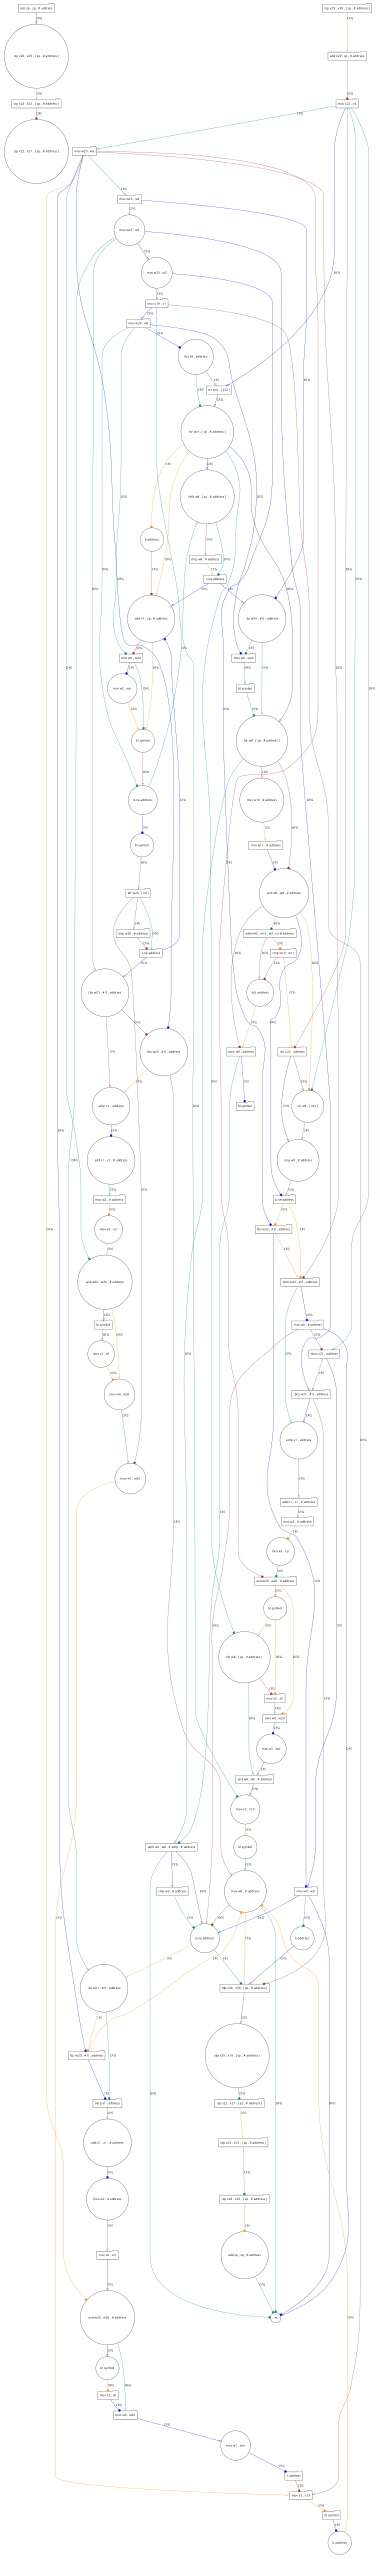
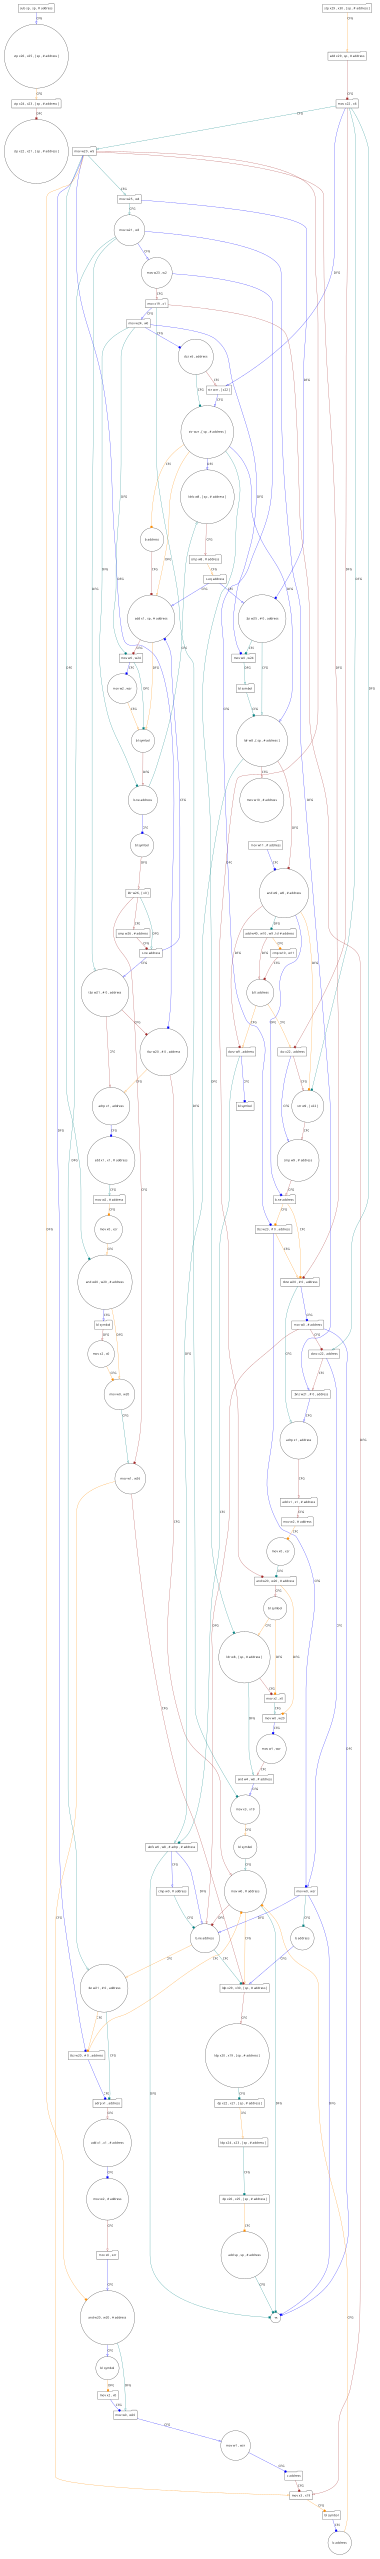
  digraph {
    fontname="Open Sans"
    node [fontname="Open Sans" shape=folder]
    edge [arrowhead=onormal color=blue fontname="Open Sans"]
    n1 [label="sub sp , sp , # address"]
    n2 [label="stp x26 , x25 , [ sp , # address ]" shape=circle]
    n3 [label="stp x24 , x23 , [ sp , # address ]"]
    n4 [label="stp x22 , x21 , [ sp , # address ]" shape=circle]
    n5 [label="stp x29 , x30 , [ sp , # address ]"]
    n6 [label="add x29 , sp , # address"]
    n7 [label="mov x22 , x6"]
    n8 [label="mov w20 , w5"]
    n9 [label="str wzr , [ x22 ]"]
    n10 [label="cbz x22 , address"]
    n11 [label="str w9 , [ x22 ]" shape=circle]
    n12 [label="cbnz x22 , address"]
    n13 [label="mov w25 , w4"]
    n14 [label="tbz w20 , # 0 , address" shape=circle]
    n15 [label="and w20 , w20 , # address" shape=circle]
    n16 [label="tbnz w20 , # 0 , address"]
    n17 [label="tbz w20 , # 0 , address"]
    n18 [label="and w20 , w20 , # address" shape=circle]
    n19 [label="and w20 , w20 , # address"]
    n20 [label="str wzr , [ sp , # address ]" shape=circle]
    n21 [label="cmp w9 , # address" shape=circle]
    n22 [label="tbnz w21 , # 0 , address"]
    n23 [label="mov w0 , wzr"]
    n24 [label="mov w21 , w3" shape=circle]
    n25 [label="tbz w25 , # 0 , address" shape=circle]
    n26 [label="adrp x1 , address" shape=circle]
    n27 [label="mov w0 , # address" shape=circle]
    n28 [label="bl symbol"]
    n29 [label="mov w0 , w20" shape=circle]
    n30 [label="adrp x1 , address" shape=circle]
    n31 [label="mov w0 , # address"]
    n32 [label="adrp x1 , address"]
    n33 [label="bl symbol" shape=circle]
    n34 [label="mov w0 , w20"]
    n35 [label="bl symbol" shape=circle]
    n36 [label="mov w0 , w20"]
    n37 [label="mov w23 , w2" shape=circle]
    n38 [label="tbz w21 , # 0 , address" shape=circle]
    n39 [label="tbz w21 , # 0 , address" shape=circle]
    n40 [label="mov w0 , w24"]
    n41 [label="ldr w8 , [ sp , # address ]" shape=circle]
    n42 [label="mov x19 , x1"]
    n43 [label="tbz w23 , # 0 , address"]
    n44 [label="ldp x29 , x30 , [ sp , # address ]"]
    n45 [label="mov w24 , w0"]
    n46 [label="mov x3 , x19"]
    n47 [label="mov x3 , x19" shape=circle]
    n48 [label="cbz x6 , address" shape=circle]
    n49 [label="mov w0 , w24"]
    n50 [label="b.ne address" shape=circle]
    n51 [label="bl symbol"]
    n52 [label="bl symbol" shape=circle]
    n53 [label="bl symbol" shape=circle]
    n54 [label="mov w2 , wzr" shape=circle]
    n55 [label="ldrb w8 , [ sp , # address ]" shape=circle]
    n56 [label="bl symbol" shape=circle]
    n57 [label="bl symbol"]
    n58 [label="b address" shape=circle]
    n59 [label="add x1 , sp , # address" shape=circle]
    n60 [label="ldr w8 , [ sp , # address ]" shape=circle]
    n61 [label="cmp w8 , # address"]
    n62 [label="b.eq address"]
    n63 [label="mov w10 , # address" shape=circle]
    n64 [label="and w9 , w8 , # address" shape=circle]
    n65 [label="ubfx w0 , w8 , # adrp , # address"]
    n66 [label="mov x2 , x0"]
    n67 [label="and w4 , w8 , # address"]
    n68 [label="ldr w26 , [ x0 ]"]
    n69 [label="cmp w26 , # address"]
    n70 [label="b.ne address"]
    n71 [label="mov w1 , w26" shape=circle]
    n72 [label="add x1 , x1 , # address" shape=circle]
    n73 [label="mov w2 , # address"]
    n74 [label="b.ne address" shape=circle]
    n75 [label=ret shape=circle]
    n76 [label="mov w11 , # address"]
    n77 [label="add w40 , w10 , w9 , lsl # address"]
    n78 [label="cbnz w9 , address"]
    n79 [label="b.ne address"]
    n80 [label="cmp w0 , # address"]
    n81 [label="mov x0 , xzr" shape=circle]
    n82 [label="mov x2 , x0" shape=circle]
    n83 [label="b address" shape=circle]
    n84 [label="ldp x20 , x19 , [ sp , # address ]" shape=circle]
    n85 [label="cmp w10 , w11"]
    n86 [label="b.lt address" shape=circle]
    n87 [label="bl symbol"]
    n88 [label="ldp x22 , x21 , [ sp , # address ]"]
    n89 [label="add x1 , x1 , # address" shape=circle]
    n90 [label="add x1 , x1 , # address"]
    n91 [label="b address" shape=circle]
    n92 [label="ldp x24 , x23 , [ sp , # address ]"]
    n93 [label="ldp x26 , x25 , [ sp , # address ]"]
    n94 [label="add sp , sp , # address" shape=circle]
    n95 [label="mov w2 , # address" shape=circle]
    n96 [label="mov w2 , # address"]
    n97 [label="mov x0 , xzr"]
    n98 [label="mov x2 , x0"]
    n99 [label="mov w1 , wzr" shape=circle]
    n100 [label="b address"]
    n101 [label="mov x0 , xzr" shape=circle]
    n102 [label="mov w1 , wzr" shape=circle]
    n1 -> n2 [label=CFG]
    n2 -> n3 [color=darkorange label=CFG]
    n3 -> n4 [arrowhead=box color=brown label=DFG]
    n5 -> n6 [color=darkorange label=CFG]
    n6 -> n7 [arrowhead=box color=brown label=CFG]
    n7 -> n8 [color=teal label=CFG]
    n7 -> n9 [label=DFG]
    n7 -> n10 [arrowhead=box color=brown label=DFG]
    n7 -> n11 [arrowhead=box color=teal label=DFG]
    n7 -> n12 [color=teal label=DFG]
    n8 -> n13 [color=teal label=CFG]
    n8 -> n14 [arrowhead=box label=DFG]
    n8 -> n15 [arrowhead=box color=teal label=DFG]
    n8 -> n16 [arrowhead=box color=brown label=DFG]
    n8 -> n17 [arrowhead=box label=DFG]
    n8 -> n18 [arrowhead=box color=darkorange label=DFG]
    n8 -> n19 [arrowhead=box color=brown label=DFG]
    n9 -> n20 [label=CFG]
    n10 -> n11 [color=brown label=CFG]
    n10 -> n21 [label=CFG]
    n11 -> n21 [color=brown label=CFG]
    n12 -> n22 [color=brown label=CFG]
    n12 -> n23 [label=CFG]
    n13 -> n24 [color=teal label=CFG]
    n13 -> n25 [arrowhead=box label=DFG]
    n14 -> n26 [color=darkorange label=CFG]
    n14 -> n27 [color=brown label=CFG]
    n15 -> n28 [label=CFG]
    n15 -> n29 [color=darkorange label=DFG]
    n16 -> n30 [color=teal label=CFG]
    n16 -> n31 [arrowhead=box label=CFG]
    n17 -> n27 [arrowhead=box color=darkorange label=CFG]
    n17 -> n32 [arrowhead=box label=CFG]
    n18 -> n33 [label=CFG]
    n18 -> n34 [color=teal label=DFG]
    n19 -> n35 [color=brown label=CFG]
    n19 -> n36 [arrowhead=box color=darkorange label=DFG]
    n20 -> n41 [label=DFG]
    n20 -> n55 [label=DFG]
    n20 -> n58 [arrowhead=box color=darkorange label=CFG]
    n20 -> n59 [color=darkorange label=DFG]
    n20 -> n60 [arrowhead=box color=teal label=DFG]
    n21 -> n79 [color=brown label=CFG]
    n22 -> n30 [label=CFG]
-   n22 -> n44 [arrowhead=box color=brown label=CFG]
+   n71 -> n44 [arrowhead=box color=brown label=CFG]
    n23 -> n74 [label=DFG]
    n23 -> n75 [arrowhead=box label=DFG]
    n23 -> n91 [arrowhead=box color=teal label=CFG]
    n24 -> n22 [label=DFG]
    n24 -> n37 [label=CFG]
    n24 -> n38 [color=teal label=DFG]
    n24 -> n39 [color=teal label=DFG]
    n25 -> n40 [arrowhead=box color=teal label=CFG]
    n25 -> n41 [color=teal label=CFG]
    n26 -> n72 [arrowhead=box label=CFG]
    n27 -> n44 [color=darkorange label=CFG]
    n27 -> n74 [arrowhead=box color=brown label=DFG]
    n27 -> n75 [arrowhead=box color=teal label=DFG]
    n28 -> n82 [color=brown label=DFG]
    n29 -> n71 [color=teal label=CFG]
    n30 -> n90 [color=brown label=CFG]
    n31 -> n12 [arrowhead=box color=brown label=CFG]
    n31 -> n74 [color=brown label=DFG]
    n31 -> n75 [label=DFG]
    n32 -> n89 [color=brown label=CFG]
    n33 -> n98 [arrowhead=box color=darkorange label=DFG]
    n34 -> n99 [label=CFG]
    n35 -> n60 [color=darkorange label=CFG]
    n35 -> n66 [arrowhead=box color=darkorange label=DFG]
    n36 -> n102 [arrowhead=box label=CFG]
    n37 -> n42 [color=brown label=CFG]
    n37 -> n43 [arrowhead=box label=CFG]
    n38 -> n14 [arrowhead=box color=brown label=CFG]
    n38 -> n26 [color=brown label=CFG]
    n39 -> n17 [arrowhead=box color=darkorange label=CFG]
    n39 -> n32 [arrowhead=box color=teal label=CFG]
    n40 -> n57 [color=teal label=DFG]
    n41 -> n63 [color=brown label=CFG]
    n41 -> n64 [arrowhead=box color=brown label=DFG]
    n41 -> n65 [color=teal label=DFG]
    n42 -> n45 [label=CFG]
    n42 -> n46 [color=brown label=DFG]
    n42 -> n47 [arrowhead=box color=teal label=DFG]
    n43 -> n16 [color=darkorange label=CFG]
    n43 -> n23 [arrowhead=box label=CFG]
    n44 -> n84 [color=brown label=CFG]
    n45 -> n40 [arrowhead=box label=DFG]
    n45 -> n48 [arrowhead=box label=CFG]
    n45 -> n49 [arrowhead=box color=teal label=DFG]
    n45 -> n50 [arrowhead=box color=teal label=DFG]
    n46 -> n51 [arrowhead=box color=darkorange label=CFG]
    n47 -> n52 [color=darkorange label=CFG]
    n48 -> n9 [color=brown label=CFG]
    n48 -> n20 [arrowhead=box color=teal label=CFG]
    n49 -> n53 [arrowhead=box color=teal label=DFG]
    n49 -> n54 [arrowhead=box label=CFG]
    n50 -> n55 [color=teal label=CFG]
    n50 -> n56 [arrowhead=box label=CFG]
    n51 -> n83 [arrowhead=box label=CFG]
    n52 -> n27 [color=teal label=CFG]
    n53 -> n50 [color=brown label=DFG]
    n54 -> n53 [color=darkorange label=CFG]
    n55 -> n61 [color=brown label=CFG]
-   n55 -> n62 [arrowhead=box color=teal label=DFG]
    n56 -> n68 [color=brown label=DFG]
    n57 -> n41 [arrowhead=box color=teal label=CFG]
    n58 -> n59 [arrowhead=box color=brown label=CFG]
    n59 -> n49 [arrowhead=box color=brown label=CFG]
    n59 -> n53 [color=darkorange label=DFG]
    n60 -> n66 [arrowhead=box color=brown label=CFG]
    n60 -> n67 [color=teal label=DFG]
    n61 -> n62 [color=darkorange label=CFG]
    n62 -> n25 [label=CFG]
    n62 -> n59 [label=CFG]
-   n63 -> n76 [color=darkorange label=CFG]
    n64 -> n11 [arrowhead=box color=darkorange label=DFG]
    n64 -> n77 [arrowhead=box color=teal label=DFG]
    n64 -> n78 [arrowhead=box color=brown label=DFG]
    n64 -> n79 [arrowhead=box label=DFG]
    n65 -> n74 [label=DFG]
    n65 -> n75 [arrowhead=box color=teal label=DFG]
    n65 -> n80 [label=CFG]
    n66 -> n36 [color=teal label=CFG]
    n67 -> n47 [label=CFG]
    n68 -> n69 [color=brown label=CFG]
    n68 -> n70 [color=teal label=DFG]
    n68 -> n71 [arrowhead=box color=brown label=CFG]
    n69 -> n70 [arrowhead=box color=brown label=CFG]
    n70 -> n38 [label=CFG]
    n70 -> n59 [arrowhead=box label=CFG]
    n71 -> n46 [color=darkorange label=CFG]
    n72 -> n73 [color=teal label=CFG]
    n73 -> n81 [arrowhead=box color=darkorange label=CFG]
    n74 -> n39 [color=darkorange label=CFG]
    n74 -> n44 [arrowhead=box color=teal label=CFG]
    n76 -> n64 [arrowhead=box label=CFG]
    n77 -> n85 [arrowhead=box color=darkorange label=CFG]
    n77 -> n86 [color=brown label=DFG]
    n78 -> n65 [arrowhead=box color=teal label=CFG]
    n78 -> n87 [arrowhead=box label=CFG]
    n79 -> n16 [arrowhead=box color=darkorange label=CFG]
    n79 -> n43 [arrowhead=box color=darkorange label=CFG]
    n80 -> n74 [arrowhead=box color=teal label=CFG]
    n81 -> n15 [color=darkorange label=CFG]
    n82 -> n29 [arrowhead=box color=darkorange label=CFG]
    n83 -> n27 [arrowhead=box color=darkorange label=CFG]
    n84 -> n88 [arrowhead=box color=teal label=CFG]
    n85 -> n86 [arrowhead=box color=brown label=CFG]
-   n85 -> n10 [color=darkorange label=CFG]
+   n86 -> n10 [color=darkorange label=CFG]
    n86 -> n78 [color=darkorange label=CFG]
    n88 -> n92 [color=darkorange label=CFG]
    n89 -> n95 [arrowhead=box label=CFG]
    n90 -> n96 [color=brown label=CFG]
    n91 -> n44 [label=CFG]
    n92 -> n93 [arrowhead=box color=teal label=CFG]
    n93 -> n94 [arrowhead=box color=darkorange label=CFG]
    n94 -> n75 [arrowhead=box color=teal label=CFG]
    n95 -> n97 [color=brown label=CFG]
    n96 -> n101 [arrowhead=box color=darkorange label=CFG]
    n97 -> n18 [label=CFG]
    n98 -> n34 [arrowhead=box label=CFG]
    n99 -> n100 [arrowhead=box label=CFG]
    n100 -> n46 [arrowhead=box color=brown label=CFG]
    n101 -> n19 [arrowhead=box color=teal label=CFG]
    n102 -> n67 [color=brown label=CFG]
  }
